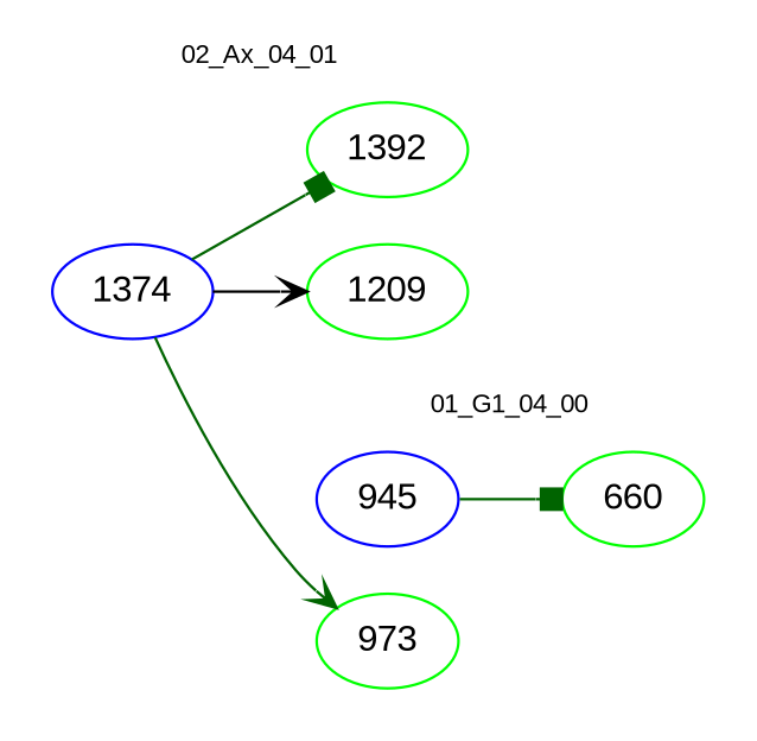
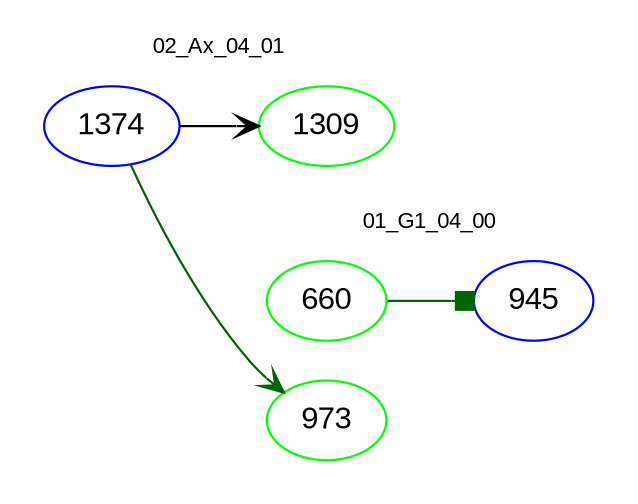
  digraph {
    fontname="Liberation Sans"
    rankdir=LR
    node [color=green fontname="Liberation Sans"]
    edge [arrowhead=vee color=darkgreen fontname="Liberation Sans"]
    n1 [color=blue label=1374]
-   n2 [label=1209]
-   n3 [label=1392]
+   n2 [label=1309]
    n4 [color=blue label=945]
    n5 [label=660]
    n6 [label=973]
    subgraph cluster_1 {
      color=white
      fontsize=10
      label="02_Ax_04_01"
      n1
      n2
-     n3
    }
    subgraph cluster_2 {
      color=white
      fontsize=10
      label="01_G1_04_00"
      n4
      n5
      n6
    }
    n1 -> n2 [color=black]
-   n1 -> n3 [arrowhead=box]
    n1 -> n6
-   n4 -> n5 [arrowhead=box]
+   n5 -> n4 [arrowhead=box]
  }
